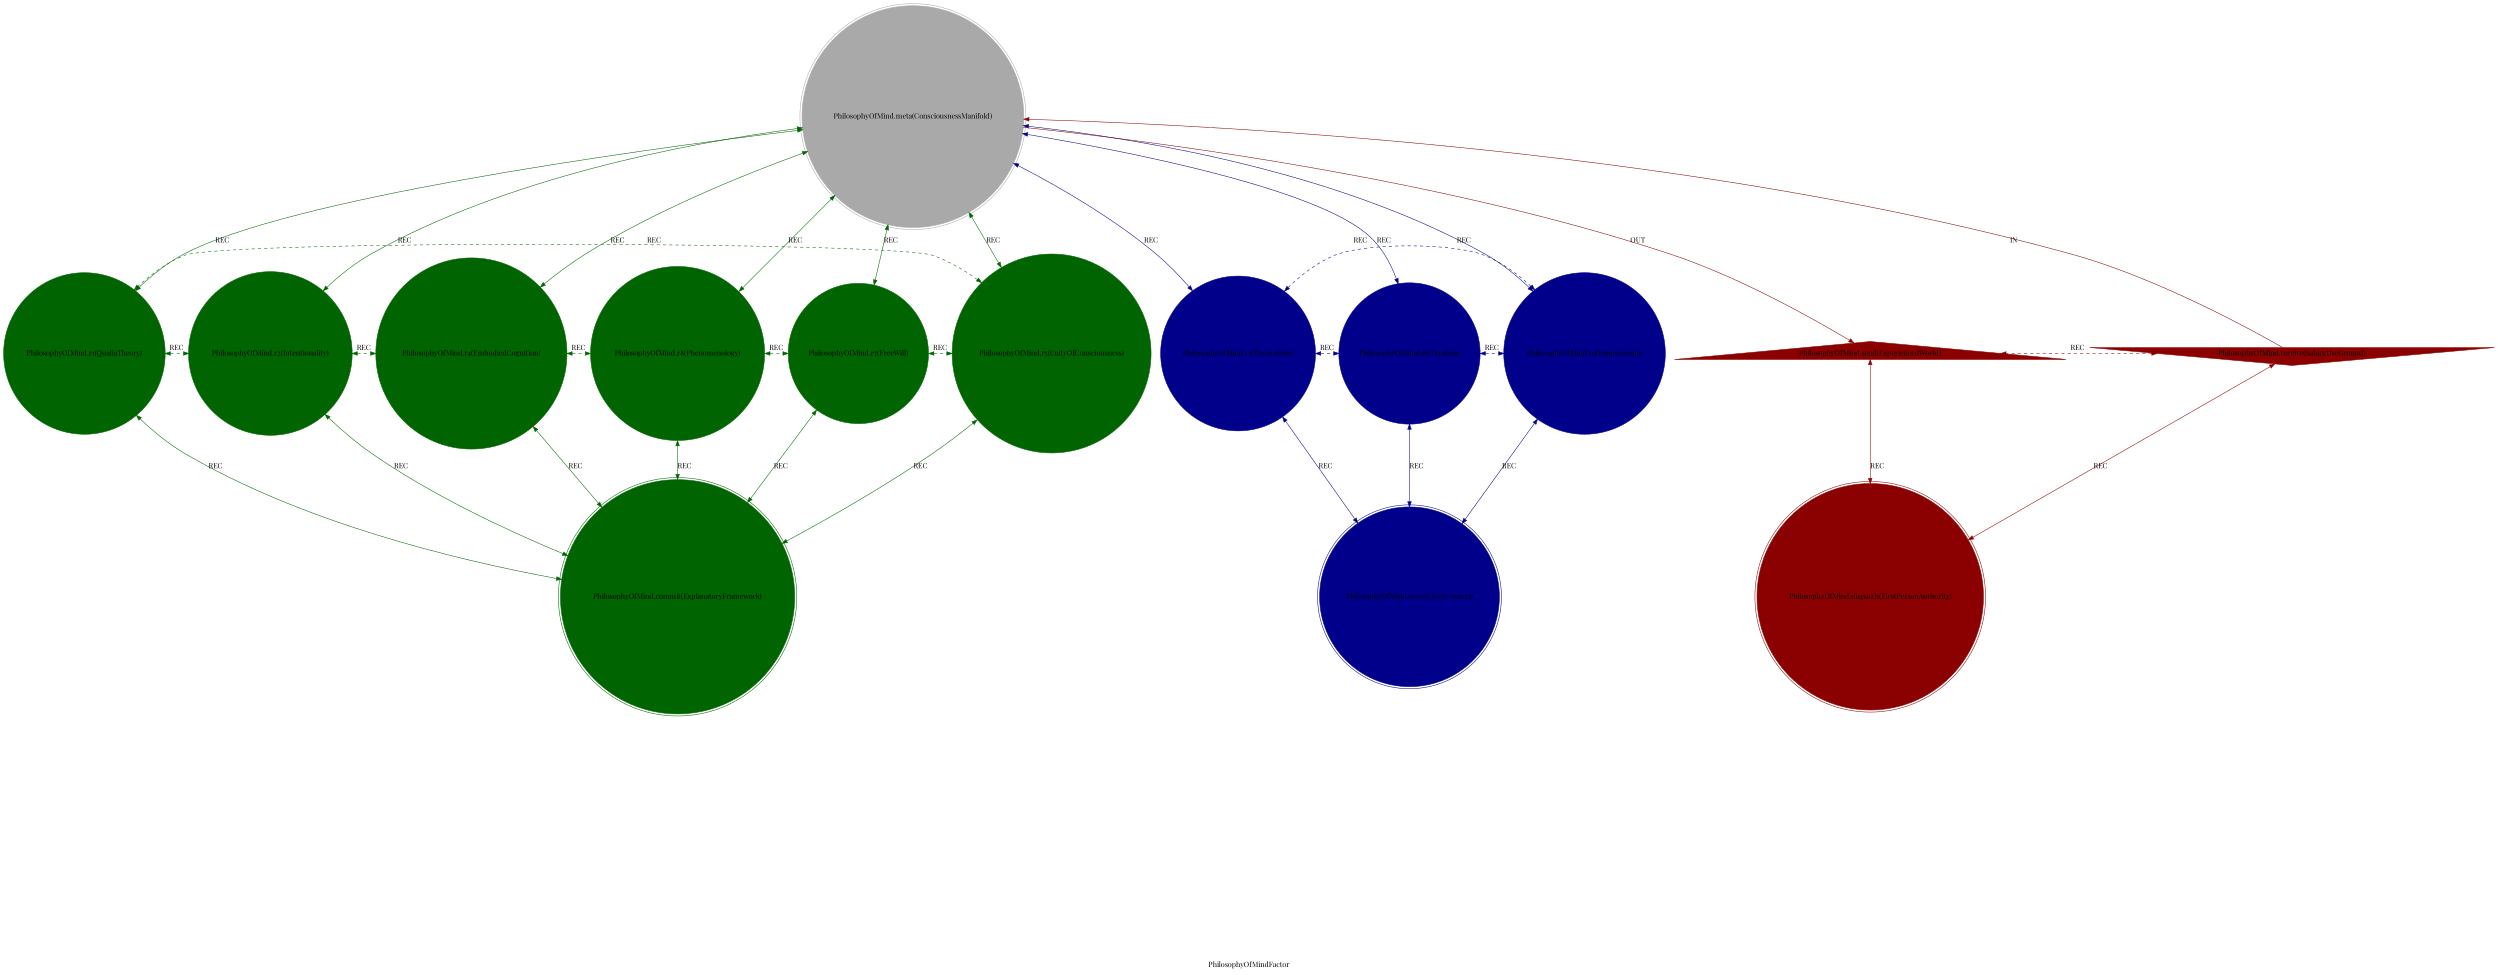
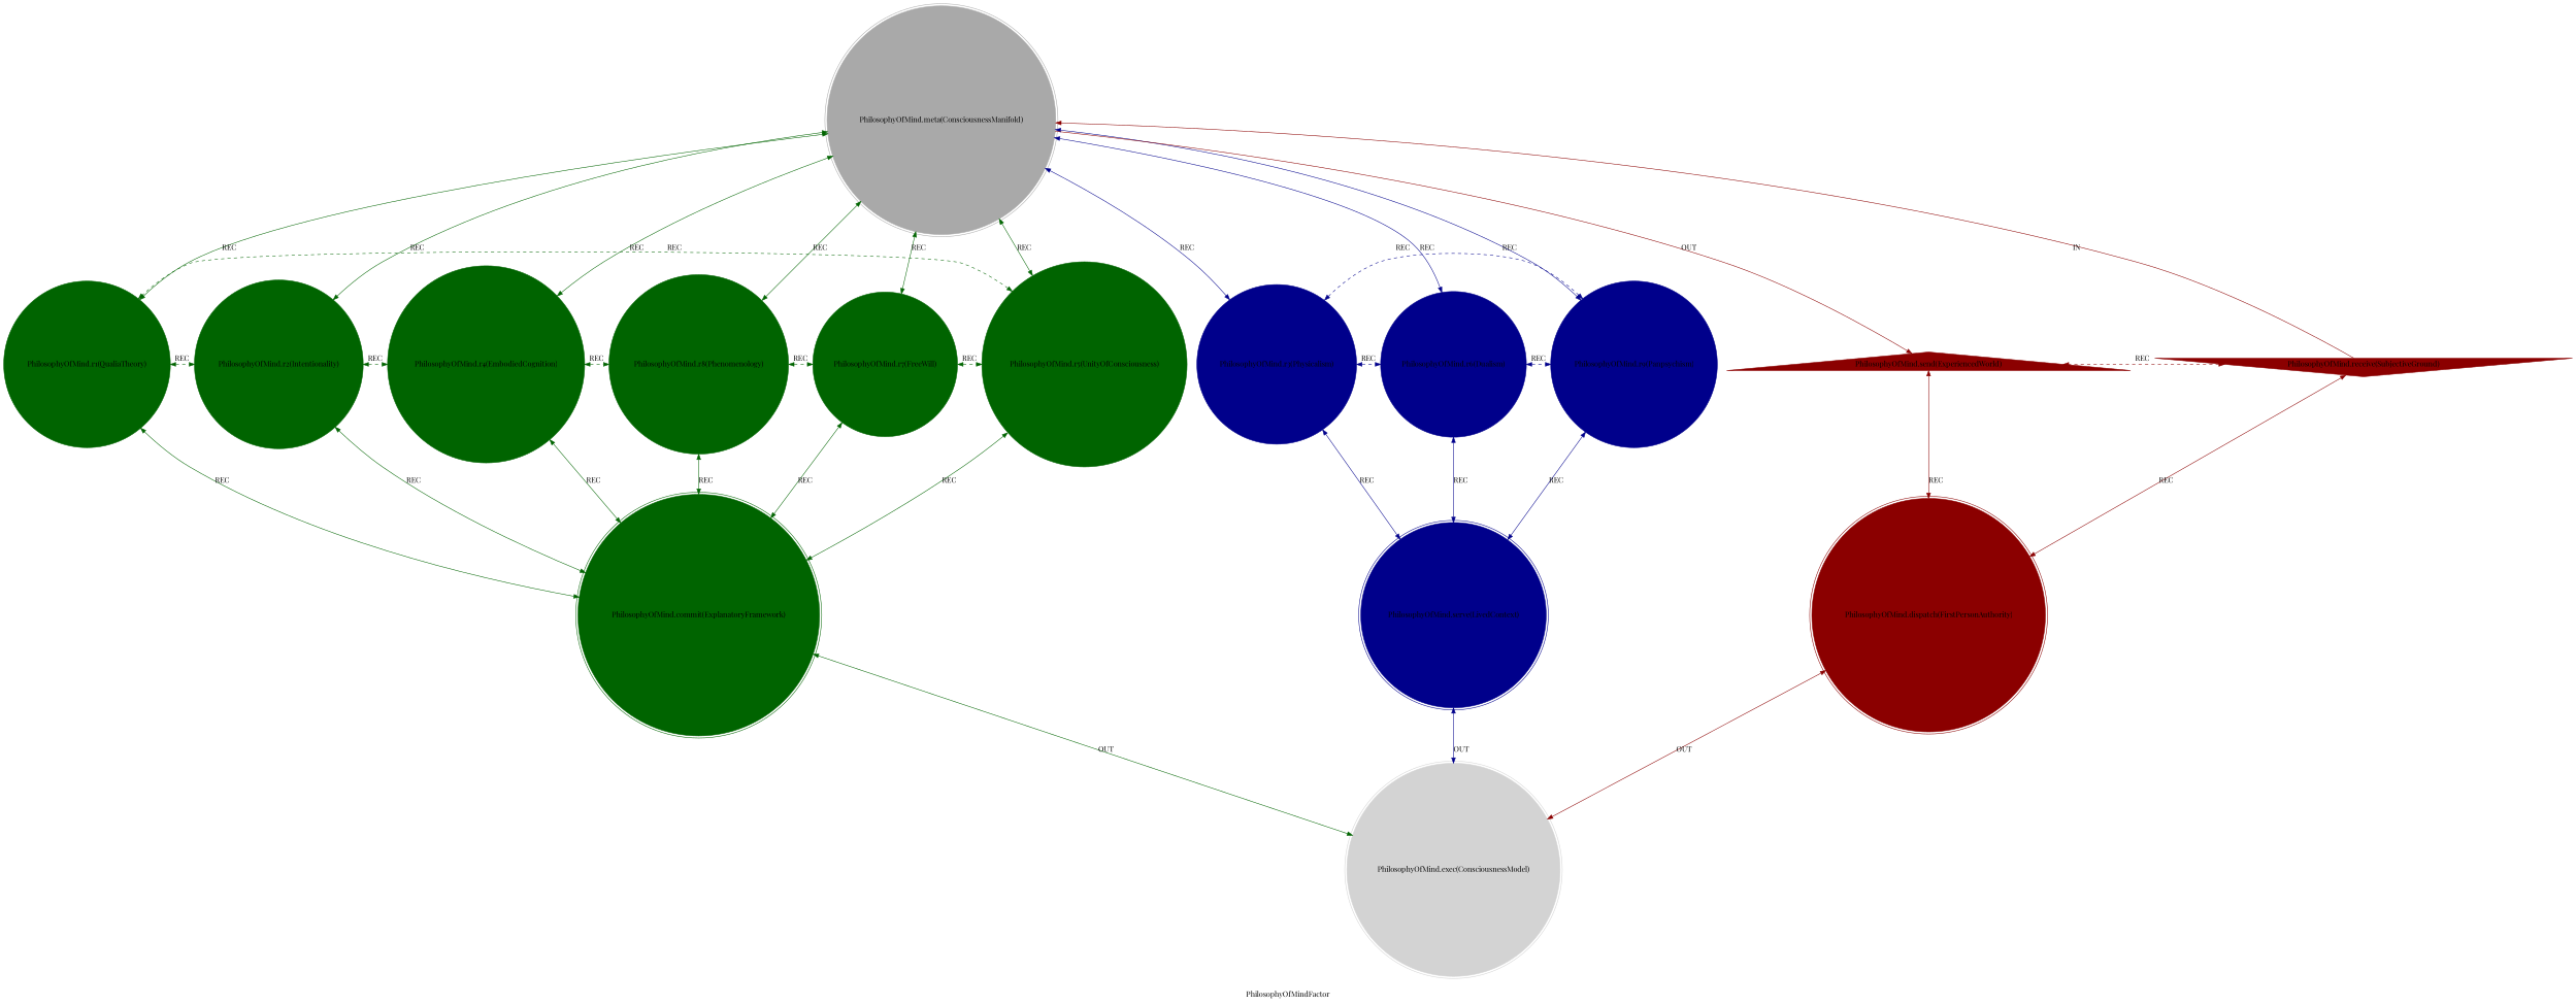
  strict digraph {
    color=lightgray
    label=PhilosophyOfMindFactor
    style=filled
    fontname="Playfair Display"
    node [color=darkgreen shape=circle style=filled fontname="Playfair Display"]
    edge [color=darkgreen dir=both fontname="Playfair Display"]
    n1 [color=darkgray label="PhilosophyOfMind.meta(ConsciousnessManifold)" shape=doublecircle]
    n2 [label="PhilosophyOfMind.r1(QualiaTheory)"]
    n3 [label="PhilosophyOfMind.r2(Intentionality)"]
    n4 [label="PhilosophyOfMind.r4(EmbodiedCognition)"]
    n5 [label="PhilosophyOfMind.r8(Phenomenology)"]
    n6 [label="PhilosophyOfMind.r7(FreeWill)"]
    n7 [label="PhilosophyOfMind.r5(UnityOfConsciousness)"]
    n8 [color=darkblue label="PhilosophyOfMind.r3(Physicalism)"]
    n9 [color=darkblue label="PhilosophyOfMind.r6(Dualism)"]
    n10 [color=darkblue label="PhilosophyOfMind.r9(Panpsychism)"]
    n11 [color=darkred label="PhilosophyOfMind.send(ExperiencedWorld)" shape=triangle]
    n12 [label="PhilosophyOfMind.commit(ExplanatoryFramework)" shape=doublecircle]
    n13 [color=darkblue label="PhilosophyOfMind.serve(LivedContext)" shape=doublecircle]
    n14 [color=darkred label="PhilosophyOfMind.receive(SubjectiveGround)" shape=invtriangle]
    n15 [color=darkred label="PhilosophyOfMind.dispatch(FirstPersonAuthority)" shape=doublecircle]
+   n16 [color=lightgray label="PhilosophyOfMind.exec(ConsciousnessModel)" shape=doublecircle]
    n1 -> n2 [label=REC]
    n1 -> n3 [label=REC]
    n1 -> n4 [label=REC]
    n1 -> n5 [label=REC]
    n1 -> n6 [label=REC]
    n1 -> n7 [label=REC]
    n1 -> n8 [color=darkblue label=REC]
    n1 -> n9 [color=darkblue label=REC]
    n1 -> n10 [color=darkblue label=REC]
    n1 -> n11 [color=darkred label=OUT dir=""]
    n2 -> n3 [constraint=false label=REC style=dashed]
    n2 -> n12 [label=REC]
    n3 -> n4 [constraint=false label=REC style=dashed]
    n3 -> n12 [label=REC]
    n4 -> n5 [constraint=false label=REC style=dashed]
    n4 -> n12 [label=REC]
    n5 -> n6 [constraint=false label=REC style=dashed]
    n5 -> n12 [label=REC]
    n6 -> n7 [constraint=false label=REC style=dashed]
    n6 -> n12 [label=REC]
    n7 -> n2 [constraint=false label=REC style=dashed]
    n7 -> n12 [label=REC]
    n8 -> n9 [color=darkblue constraint=false label=REC style=dashed]
    n8 -> n13 [color=darkblue label=REC]
    n9 -> n10 [color=darkblue constraint=false label=REC style=dashed]
    n9 -> n13 [color=darkblue label=REC]
    n10 -> n8 [color=darkblue constraint=false label=REC style=dashed]
    n10 -> n13 [color=darkblue label=REC]
    n11 -> n15 [color=darkred label=REC]
+   n12 -> n16 [label=OUT]
+   n13 -> n16 [color=darkblue label=OUT]
    n14 -> n1 [color=darkred constraint=false label=IN dir=""]
    n14 -> n11 [color=darkred constraint=false label=REC style=dashed]
    n14 -> n15 [color=darkred label=REC]
+   n15 -> n16 [color=darkred label=OUT]
  }
